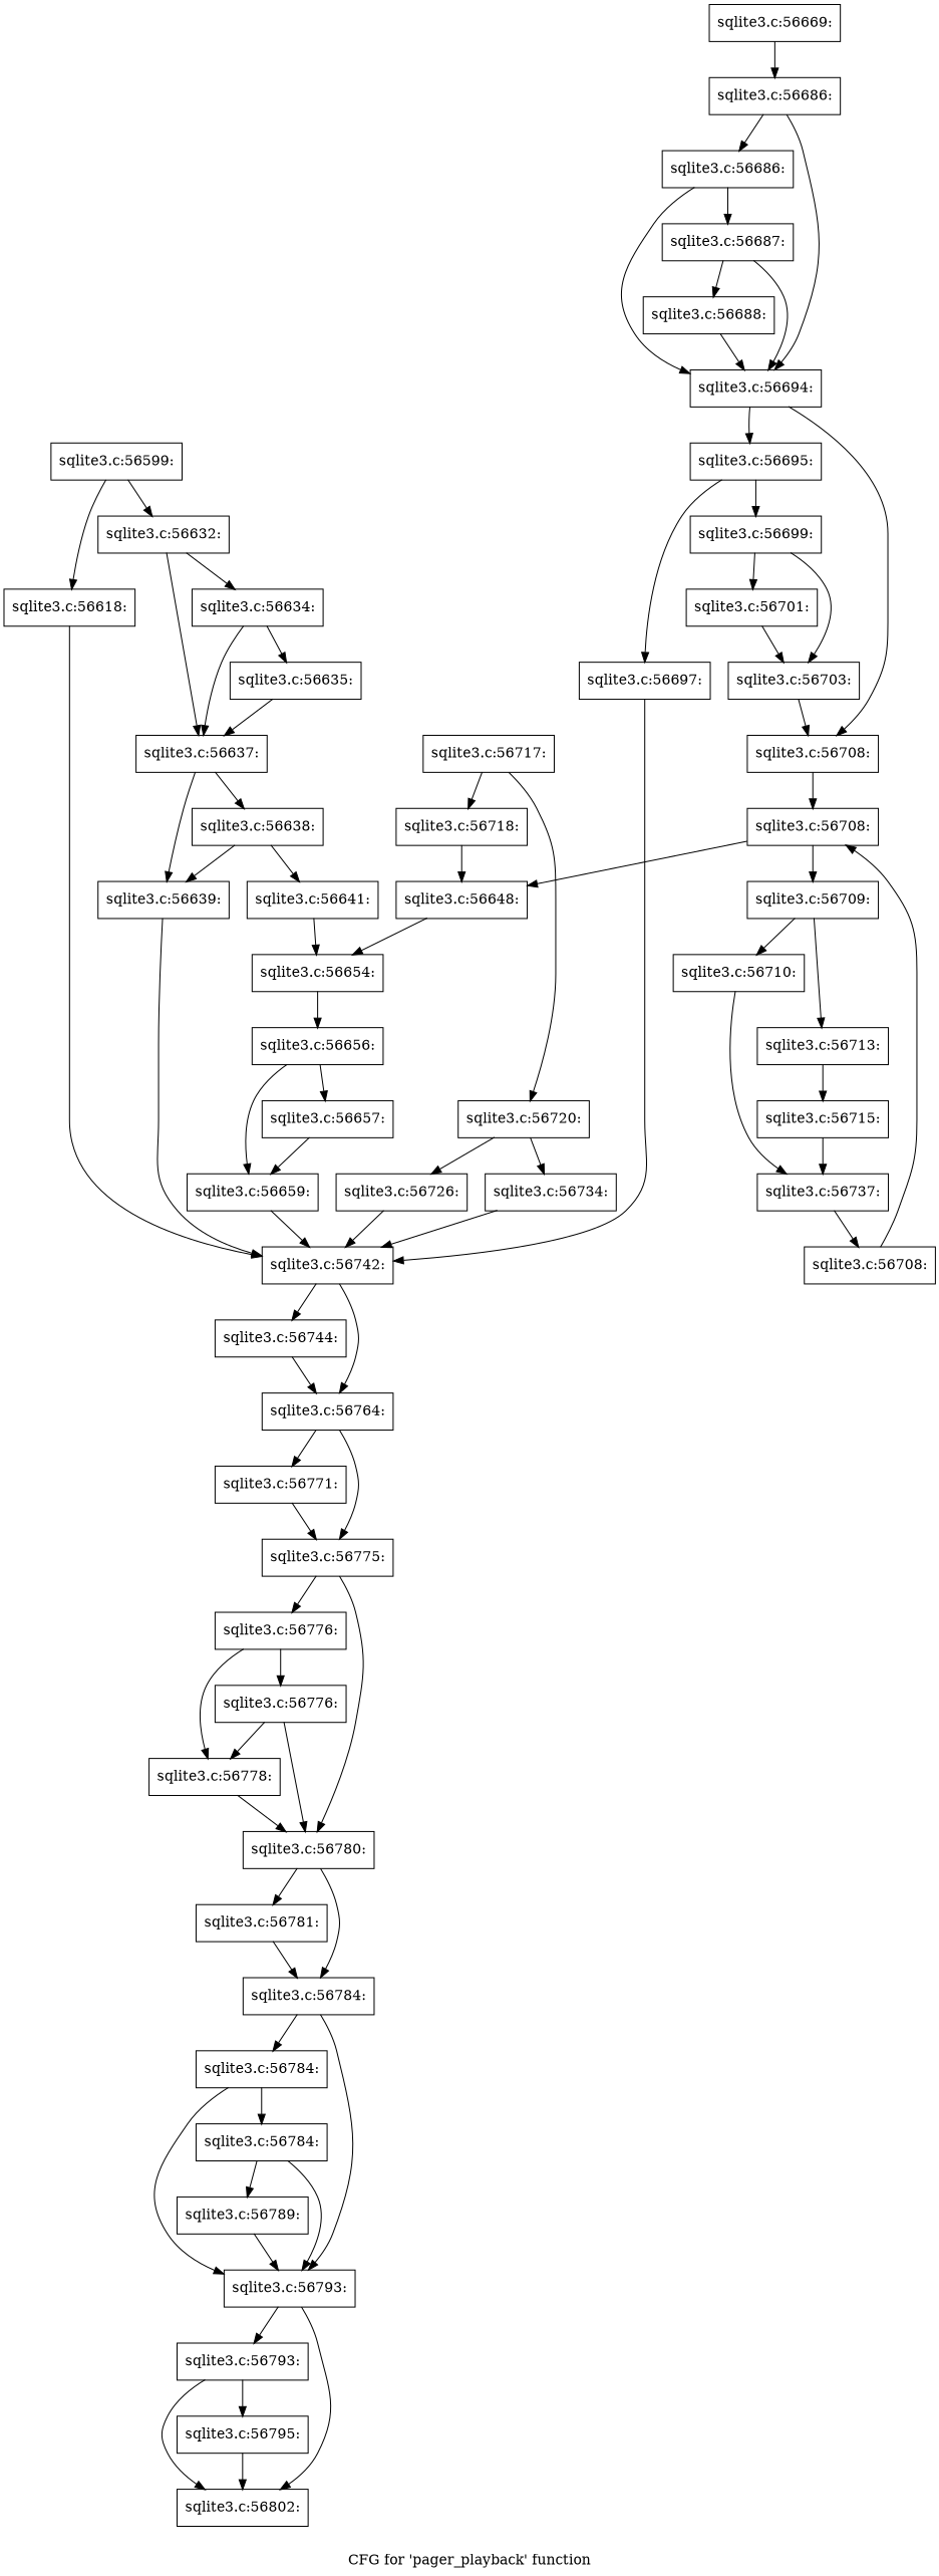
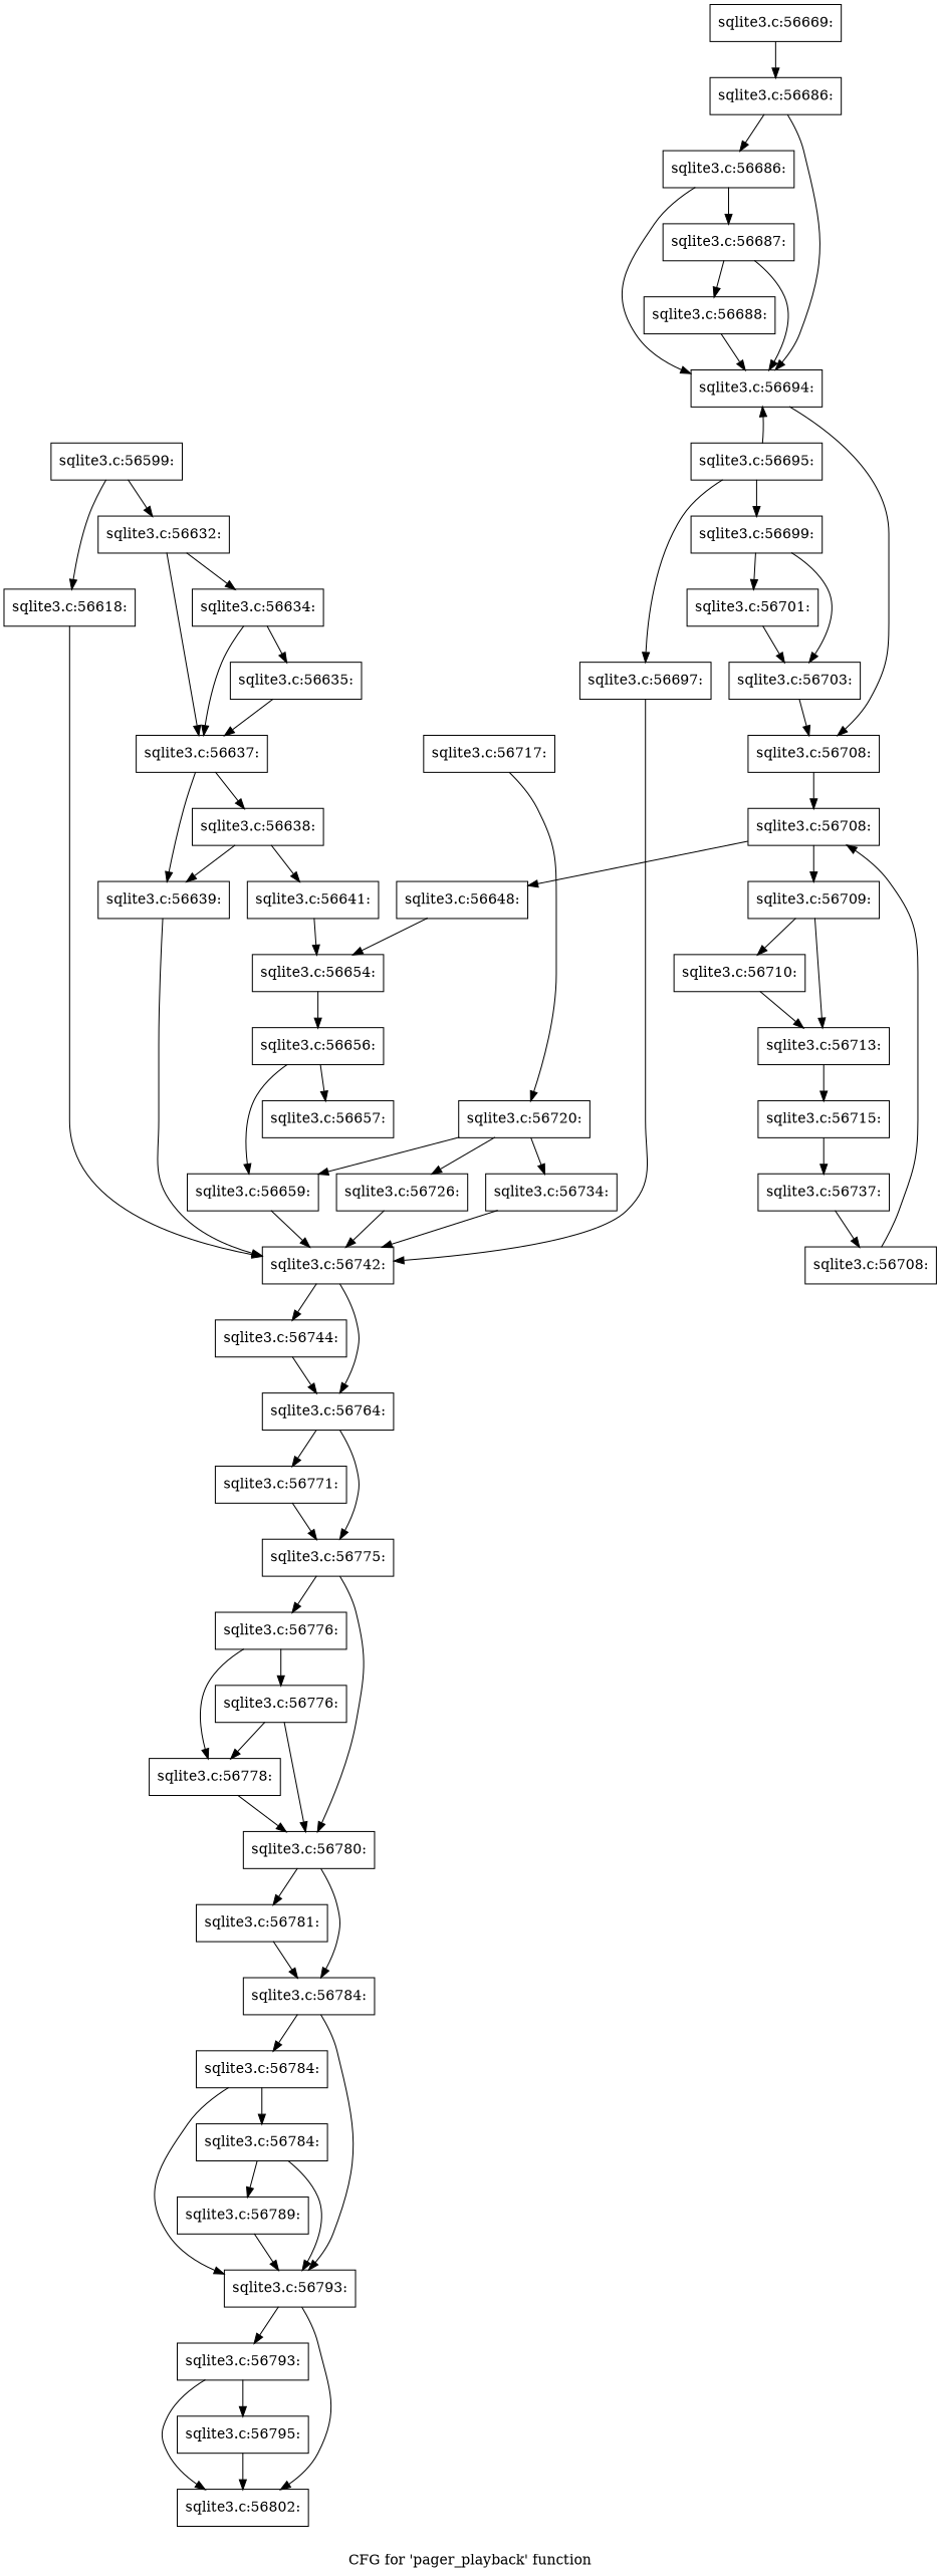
  digraph {
    label="CFG for 'pager_playback' function"
    node [shape=record]
    n1 [label="{sqlite3.c:56599:}"]
    n2 [label="{sqlite3.c:56618:}"]
    n3 [label="{sqlite3.c:56632:}"]
    n4 [label="{sqlite3.c:56742:}"]
    n5 [label="{sqlite3.c:56634:}"]
    n6 [label="{sqlite3.c:56637:}"]
    n7 [label="{sqlite3.c:56744:}"]
    n8 [label="{sqlite3.c:56764:}"]
    n9 [label="{sqlite3.c:56635:}"]
    n10 [label="{sqlite3.c:56639:}"]
    n11 [label="{sqlite3.c:56638:}"]
    n12 [label="{sqlite3.c:56771:}"]
    n13 [label="{sqlite3.c:56775:}"]
    n14 [label="{sqlite3.c:56641:}"]
    n15 [label="{sqlite3.c:56654:}"]
    n16 [label="{sqlite3.c:56656:}"]
    n17 [label="{sqlite3.c:56657:}"]
    n18 [label="{sqlite3.c:56659:}"]
    n19 [label="{sqlite3.c:56669:}"]
    n20 [label="{sqlite3.c:56686:}"]
    n21 [label="{sqlite3.c:56686:}"]
    n22 [label="{sqlite3.c:56694:}"]
    n23 [label="{sqlite3.c:56687:}"]
    n24 [label="{sqlite3.c:56695:}"]
    n25 [label="{sqlite3.c:56708:}"]
    n26 [label="{sqlite3.c:56688:}"]
    n27 [label="{sqlite3.c:56697:}"]
    n28 [label="{sqlite3.c:56699:}"]
    n29 [label="{sqlite3.c:56708:}"]
    n30 [label="{sqlite3.c:56701:}"]
    n31 [label="{sqlite3.c:56703:}"]
    n32 [label="{sqlite3.c:56709:}"]
    n33 [label="{sqlite3.c:56648:}"]
    n34 [label="{sqlite3.c:56710:}"]
    n35 [label="{sqlite3.c:56713:}"]
    n36 [label="{sqlite3.c:56715:}"]
    n37 [label="{sqlite3.c:56737:}"]
    n38 [label="{sqlite3.c:56717:}"]
-   n39 [label="{sqlite3.c:56718:}"]
    n40 [label="{sqlite3.c:56720:}"]
    n41 [label="{sqlite3.c:56708:}"]
    n42 [label="{sqlite3.c:56726:}"]
    n43 [label="{sqlite3.c:56734:}"]
    n44 [label="{sqlite3.c:56776:}"]
    n45 [label="{sqlite3.c:56780:}"]
    n46 [label="{sqlite3.c:56778:}"]
    n47 [label="{sqlite3.c:56776:}"]
    n48 [label="{sqlite3.c:56781:}"]
    n49 [label="{sqlite3.c:56784:}"]
    n50 [label="{sqlite3.c:56784:}"]
    n51 [label="{sqlite3.c:56793:}"]
    n52 [label="{sqlite3.c:56784:}"]
    n53 [label="{sqlite3.c:56793:}"]
    n54 [label="{sqlite3.c:56802:}"]
    n55 [label="{sqlite3.c:56789:}"]
    n56 [label="{sqlite3.c:56795:}"]
    n1 -> n2
    n1 -> n3
    n2 -> n4
    n3 -> n5
    n3 -> n6
    n4 -> n7
    n4 -> n8
    n5 -> n6
    n5 -> n9
    n6 -> n10
    n6 -> n11
    n7 -> n8
    n8 -> n12
    n8 -> n13
    n9 -> n6
    n10 -> n4
    n11 -> n10
    n11 -> n14
    n12 -> n13
    n13 -> n44
    n13 -> n45
    n14 -> n15
    n15 -> n16
    n16 -> n17
    n16 -> n18
-   n17 -> n18
+   n40 -> n18
    n18 -> n4
    n19 -> n20
    n20 -> n21
    n20 -> n22
    n21 -> n22
    n21 -> n23
-   n22 -> n24
+   n24 -> n22
    n22 -> n25
    n23 -> n22
    n23 -> n26
    n24 -> n27
    n24 -> n28
    n25 -> n29
    n26 -> n22
    n27 -> n4
    n28 -> n30
    n28 -> n31
    n29 -> n32
    n29 -> n33
    n30 -> n31
    n31 -> n25
    n32 -> n34
    n32 -> n35
    n33 -> n15
-   n34 -> n37
+   n34 -> n35
    n35 -> n36
    n36 -> n37
    n37 -> n41
-   n38 -> n39
    n38 -> n40
-   n39 -> n33
    n40 -> n42
    n40 -> n43
    n41 -> n29
    n42 -> n4
    n43 -> n4
    n44 -> n46
    n44 -> n47
    n45 -> n48
    n45 -> n49
    n46 -> n45
    n47 -> n45
    n47 -> n46
    n48 -> n49
    n49 -> n50
    n49 -> n51
    n50 -> n51
    n50 -> n52
    n51 -> n53
    n51 -> n54
    n52 -> n51
    n52 -> n55
    n53 -> n54
    n53 -> n56
    n55 -> n51
    n56 -> n54
  }
